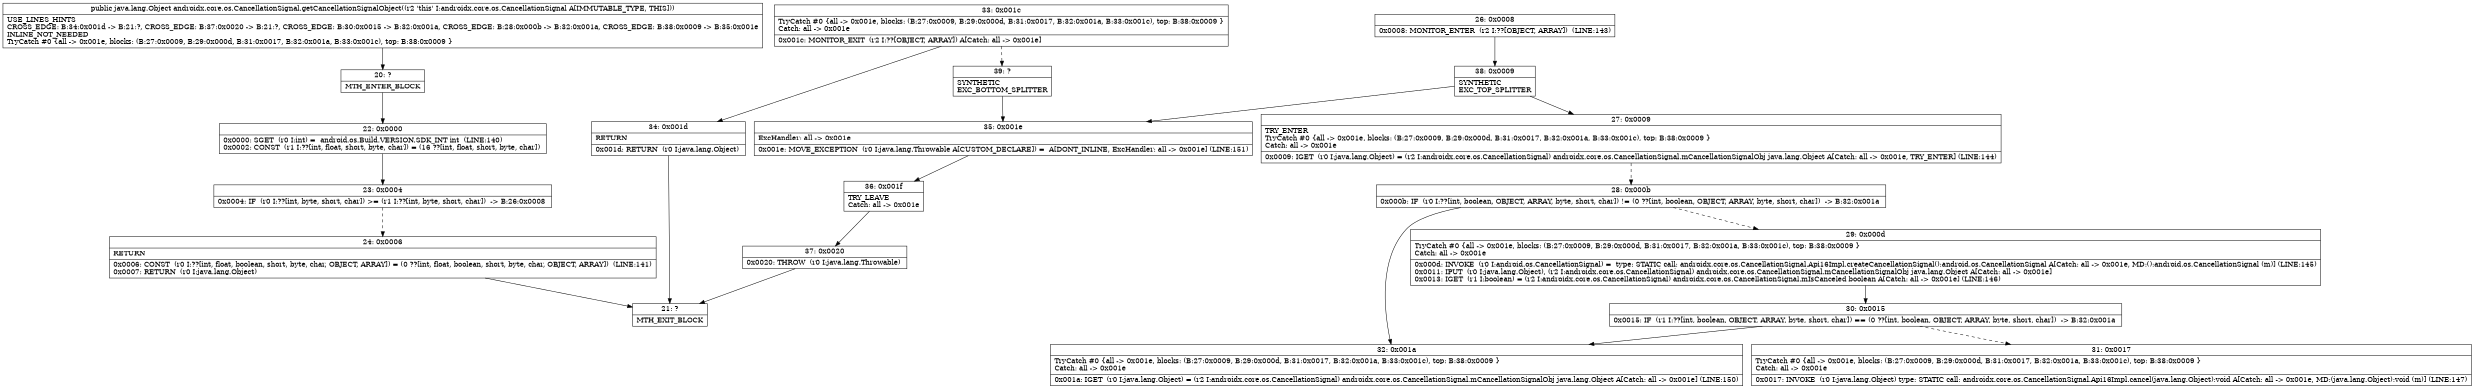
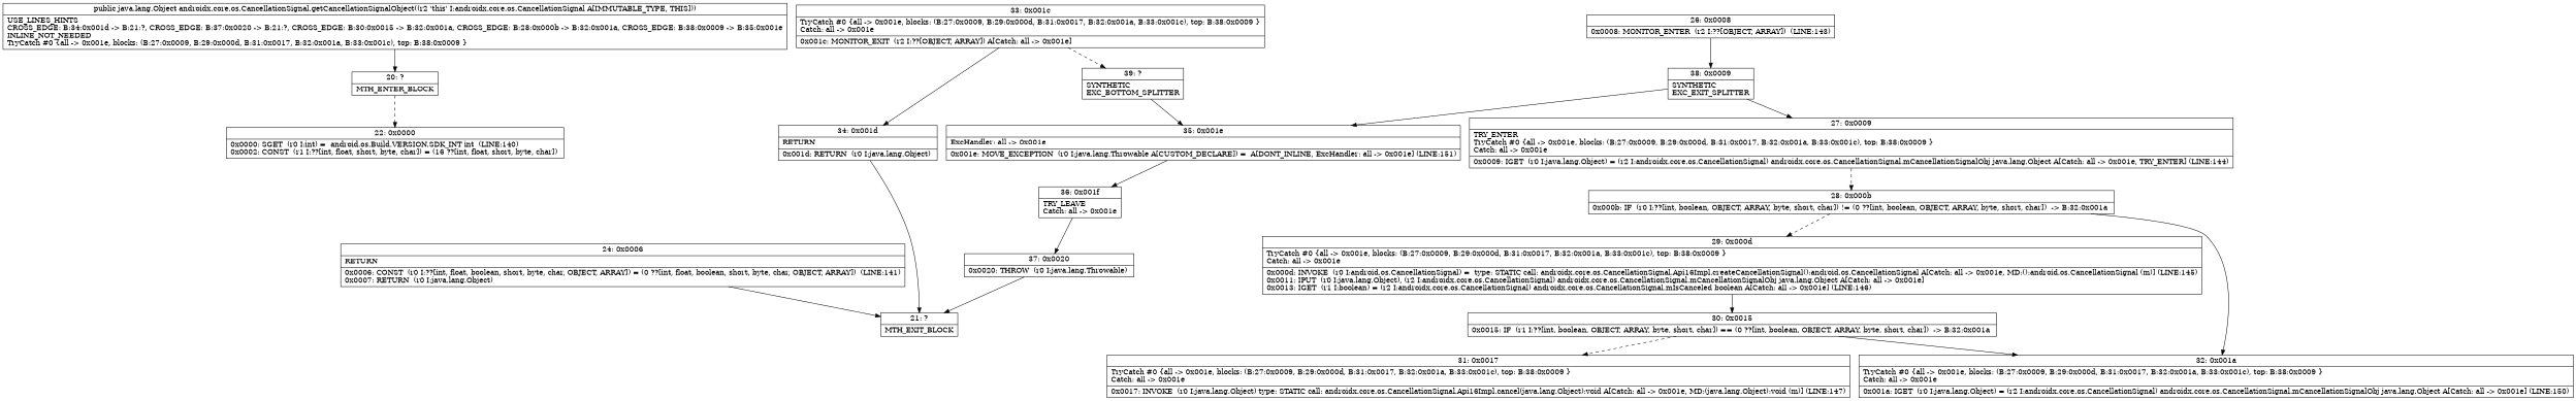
  digraph {
    node [shape=record]
    n1 [label="{20\:\ ?|MTH_ENTER_BLOCK\l}"]
    n2 [label="{22\:\ 0x0000|0x0000: SGET  (r0 I:int) =  android.os.Build.VERSION.SDK_INT int  (LINE:140)\l0x0002: CONST  (r1 I:??[int, float, short, byte, char]) = (16 ??[int, float, short, byte, char]) \l}"]
-   n3 [label="{23\:\ 0x0004|0x0004: IF  (r0 I:??[int, byte, short, char]) \>= (r1 I:??[int, byte, short, char])  \-\> B:26:0x0008 \l}"]
    n4 [label="{24\:\ 0x0006|RETURN\l|0x0006: CONST  (r0 I:??[int, float, boolean, short, byte, char, OBJECT, ARRAY]) = (0 ??[int, float, boolean, short, byte, char, OBJECT, ARRAY])  (LINE:141)\l0x0007: RETURN  (r0 I:java.lang.Object) \l}"]
    n5 [label="{21\:\ ?|MTH_EXIT_BLOCK\l}"]
    n6 [label="{26\:\ 0x0008|0x0008: MONITOR_ENTER  (r2 I:??[OBJECT, ARRAY])  (LINE:143)\l}"]
-   n7 [label="{38\:\ 0x0009|SYNTHETIC\lEXC_TOP_SPLITTER\l}"]
+   n7 [label="{38\:\ 0x0009|SYNTHETIC\lEXC_EXIT_SPLITTER\l}"]
    n8 [label="{27\:\ 0x0009|TRY_ENTER\lTryCatch #0 \{all \-\> 0x001e, blocks: (B:27:0x0009, B:29:0x000d, B:31:0x0017, B:32:0x001a, B:33:0x001c), top: B:38:0x0009 \}\lCatch: all \-\> 0x001e\l|0x0009: IGET  (r0 I:java.lang.Object) = (r2 I:androidx.core.os.CancellationSignal) androidx.core.os.CancellationSignal.mCancellationSignalObj java.lang.Object A[Catch: all \-\> 0x001e, TRY_ENTER] (LINE:144)\l}"]
    n9 [label="{35\:\ 0x001e|ExcHandler: all \-\> 0x001e\l|0x001e: MOVE_EXCEPTION  (r0 I:java.lang.Throwable A[CUSTOM_DECLARE]) =  A[DONT_INLINE, ExcHandler: all \-\> 0x001e] (LINE:151)\l}"]
    n10 [label="{28\:\ 0x000b|0x000b: IF  (r0 I:??[int, boolean, OBJECT, ARRAY, byte, short, char]) != (0 ??[int, boolean, OBJECT, ARRAY, byte, short, char])  \-\> B:32:0x001a \l}"]
    n11 [label="{36\:\ 0x001f|TRY_LEAVE\lCatch: all \-\> 0x001e\l}"]
    n12 [label="{29\:\ 0x000d|TryCatch #0 \{all \-\> 0x001e, blocks: (B:27:0x0009, B:29:0x000d, B:31:0x0017, B:32:0x001a, B:33:0x001c), top: B:38:0x0009 \}\lCatch: all \-\> 0x001e\l|0x000d: INVOKE  (r0 I:android.os.CancellationSignal) =  type: STATIC call: androidx.core.os.CancellationSignal.Api16Impl.createCancellationSignal():android.os.CancellationSignal A[Catch: all \-\> 0x001e, MD:():android.os.CancellationSignal (m)] (LINE:145)\l0x0011: IPUT  (r0 I:java.lang.Object), (r2 I:androidx.core.os.CancellationSignal) androidx.core.os.CancellationSignal.mCancellationSignalObj java.lang.Object A[Catch: all \-\> 0x001e]\l0x0013: IGET  (r1 I:boolean) = (r2 I:androidx.core.os.CancellationSignal) androidx.core.os.CancellationSignal.mIsCanceled boolean A[Catch: all \-\> 0x001e] (LINE:146)\l}"]
    n13 [label="{32\:\ 0x001a|TryCatch #0 \{all \-\> 0x001e, blocks: (B:27:0x0009, B:29:0x000d, B:31:0x0017, B:32:0x001a, B:33:0x001c), top: B:38:0x0009 \}\lCatch: all \-\> 0x001e\l|0x001a: IGET  (r0 I:java.lang.Object) = (r2 I:androidx.core.os.CancellationSignal) androidx.core.os.CancellationSignal.mCancellationSignalObj java.lang.Object A[Catch: all \-\> 0x001e] (LINE:150)\l}"]
    n14 [label="{30\:\ 0x0015|0x0015: IF  (r1 I:??[int, boolean, OBJECT, ARRAY, byte, short, char]) == (0 ??[int, boolean, OBJECT, ARRAY, byte, short, char])  \-\> B:32:0x001a \l}"]
    n15 [label="{31\:\ 0x0017|TryCatch #0 \{all \-\> 0x001e, blocks: (B:27:0x0009, B:29:0x000d, B:31:0x0017, B:32:0x001a, B:33:0x001c), top: B:38:0x0009 \}\lCatch: all \-\> 0x001e\l|0x0017: INVOKE  (r0 I:java.lang.Object) type: STATIC call: androidx.core.os.CancellationSignal.Api16Impl.cancel(java.lang.Object):void A[Catch: all \-\> 0x001e, MD:(java.lang.Object):void (m)] (LINE:147)\l}"]
    n16 [label="{33\:\ 0x001c|TryCatch #0 \{all \-\> 0x001e, blocks: (B:27:0x0009, B:29:0x000d, B:31:0x0017, B:32:0x001a, B:33:0x001c), top: B:38:0x0009 \}\lCatch: all \-\> 0x001e\l|0x001c: MONITOR_EXIT  (r2 I:??[OBJECT, ARRAY]) A[Catch: all \-\> 0x001e]\l}"]
    n17 [label="{34\:\ 0x001d|RETURN\l|0x001d: RETURN  (r0 I:java.lang.Object) \l}"]
    n18 [label="{39\:\ ?|SYNTHETIC\lEXC_BOTTOM_SPLITTER\l}"]
    n19 [label="{37\:\ 0x0020|0x0020: THROW  (r0 I:java.lang.Throwable) \l}"]
    n20 [label="{public java.lang.Object androidx.core.os.CancellationSignal.getCancellationSignalObject((r2 'this' I:androidx.core.os.CancellationSignal A[IMMUTABLE_TYPE, THIS]))  | USE_LINES_HINTS\lCROSS_EDGE: B:34:0x001d \-\> B:21:?, CROSS_EDGE: B:37:0x0020 \-\> B:21:?, CROSS_EDGE: B:30:0x0015 \-\> B:32:0x001a, CROSS_EDGE: B:28:0x000b \-\> B:32:0x001a, CROSS_EDGE: B:38:0x0009 \-\> B:35:0x001e\lINLINE_NOT_NEEDED\lTryCatch #0 \{all \-\> 0x001e, blocks: (B:27:0x0009, B:29:0x000d, B:31:0x0017, B:32:0x001a, B:33:0x001c), top: B:38:0x0009 \}\l}"]
-   n1 -> n2
-   n2 -> n3
-   n3 -> n4 [style=dashed]
+   n1 -> n2 [style=dashed]
    n4 -> n5
    n6 -> n7
    n7 -> n8
    n7 -> n9
    n8 -> n10 [style=dashed]
    n9 -> n11
    n10 -> n12 [style=dashed]
    n10 -> n13
    n11 -> n19
    n12 -> n14
    n14 -> n13
    n14 -> n15 [style=dashed]
    n16 -> n17
    n16 -> n18 [style=dashed]
    n17 -> n5
    n18 -> n9
    n19 -> n5
    n20 -> n1
  }
